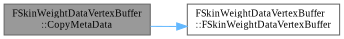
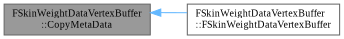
  digraph {
    rankdir=LR
    fontname="Liberation Serif"
    node [fontname="Liberation Serif" fontsize=10 shape=box style=filled]
    n1 [color=gray40 fillcolor=grey60 fontcolor=black height=0.2 label="FSkinWeightDataVertexBuffer\l::CopyMetaData" width=0.4]
    n2 [color=grey40 fillcolor=white height=0.2 label="FSkinWeightDataVertexBuffer\l::FSkinWeightDataVertexBuffer" width=0.4]
-   n1 -> n2 [color=steelblue1 fontname="Liberation Serif" fontsize=10 labelfontname=Helvetica labelfontsize=10 style=solid]
+   n2 -> n1 [color=steelblue1 fontname="Liberation Serif" fontsize=10 labelfontname=Helvetica labelfontsize=10 style=solid]
  }
